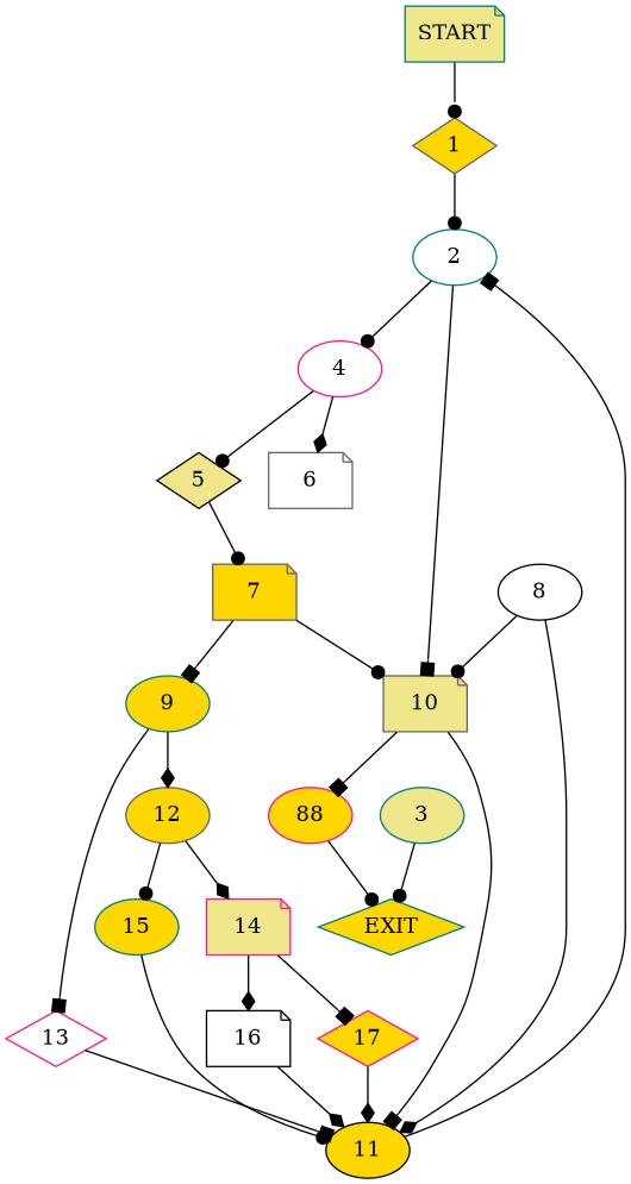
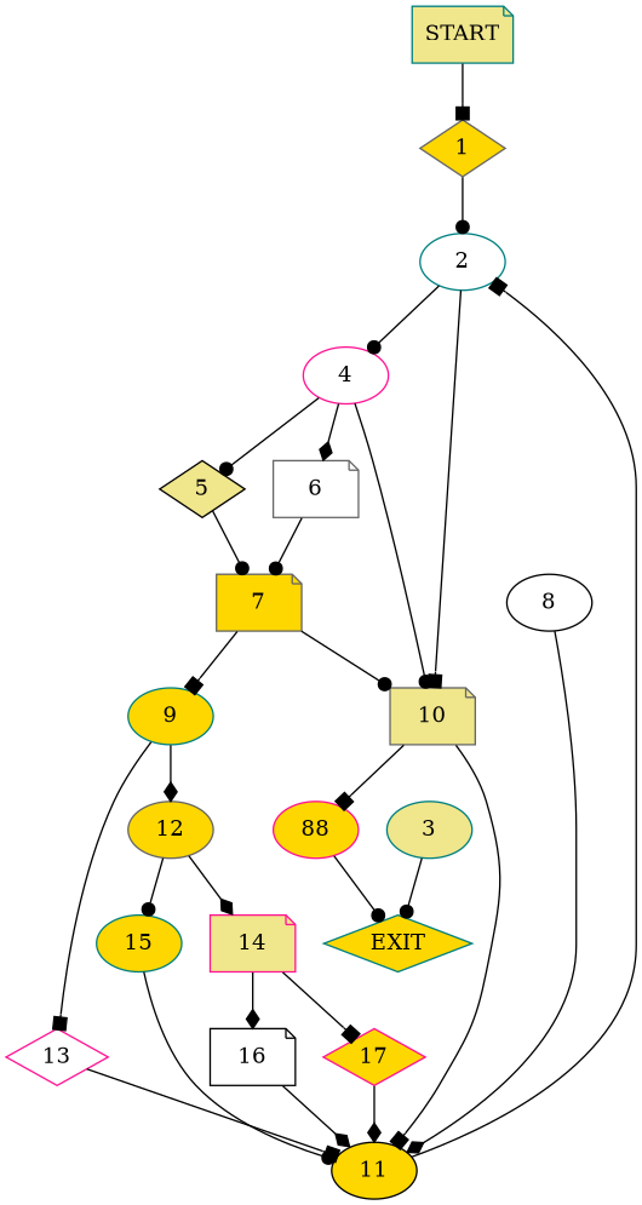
  digraph {
    node [color=teal fillcolor=gold shape=ellipse style=filled]
    edge [arrowhead=dot]
    n1 [fillcolor=khaki label=START shape=note]
    1 [color=gray40 shape=diamond]
    2 [fillcolor=white]
    n4 [label=EXIT shape=diamond]
    4 [color=deeppink fillcolor=white]
    10 [color=gray40 fillcolor=khaki shape=note]
    3 [fillcolor=khaki]
    5 [color=black fillcolor=khaki shape=diamond]
    6 [color=gray40 fillcolor=white shape=note]
    7 [color=gray40 shape=note]
    9
    8 [color=black fillcolor=white]
    11 [color=black]
    12 [color=gray40]
    13 [color=deeppink fillcolor=white shape=diamond]
    n16 [color=deeppink label=88]
    14 [color=deeppink fillcolor=khaki shape=note]
    15
    16 [color=black fillcolor=white shape=note]
    17 [color=deeppink shape=diamond]
-   n1 -> 1
+   n1 -> 1 [arrowhead=box]
    1 -> 2
    2 -> 4
    2 -> 10 [arrowhead=box]
    4 -> 5
    4 -> 6 [arrowhead=diamond]
    10 -> 11 [arrowhead=box]
    10 -> n16 [arrowhead=box]
    3 -> n4
    5 -> 7
+   6 -> 7
    7 -> 10
    7 -> 9 [arrowhead=box]
    9 -> 12 [arrowhead=diamond]
    9 -> 13 [arrowhead=box]
-   8 -> 10
+   4 -> 10
    8 -> 11 [arrowhead=diamond]
    11 -> 2 [arrowhead=box]
    12 -> 14 [arrowhead=diamond]
    12 -> 15
    13 -> 11 [arrowhead=box]
    n16 -> n4
    14 -> 16 [arrowhead=diamond]
    14 -> 17 [arrowhead=box]
    15 -> 11
    16 -> 11 [arrowhead=diamond]
    17 -> 11 [arrowhead=diamond]
  }
